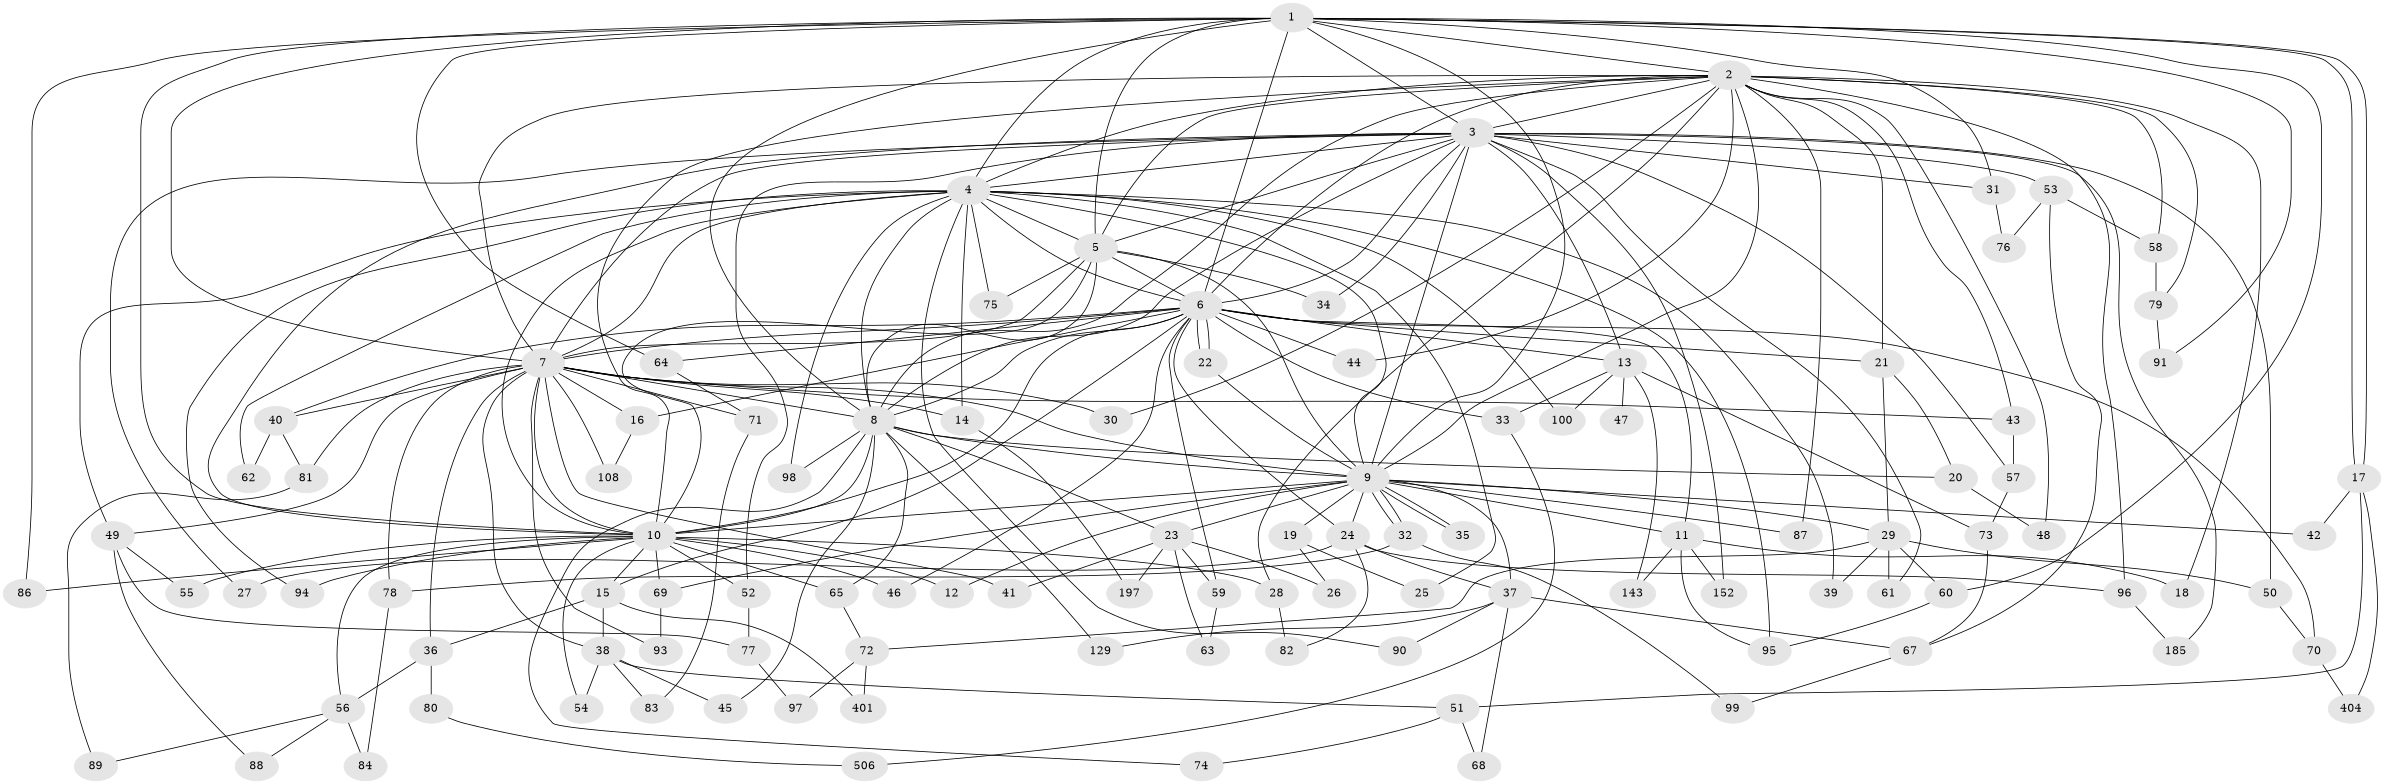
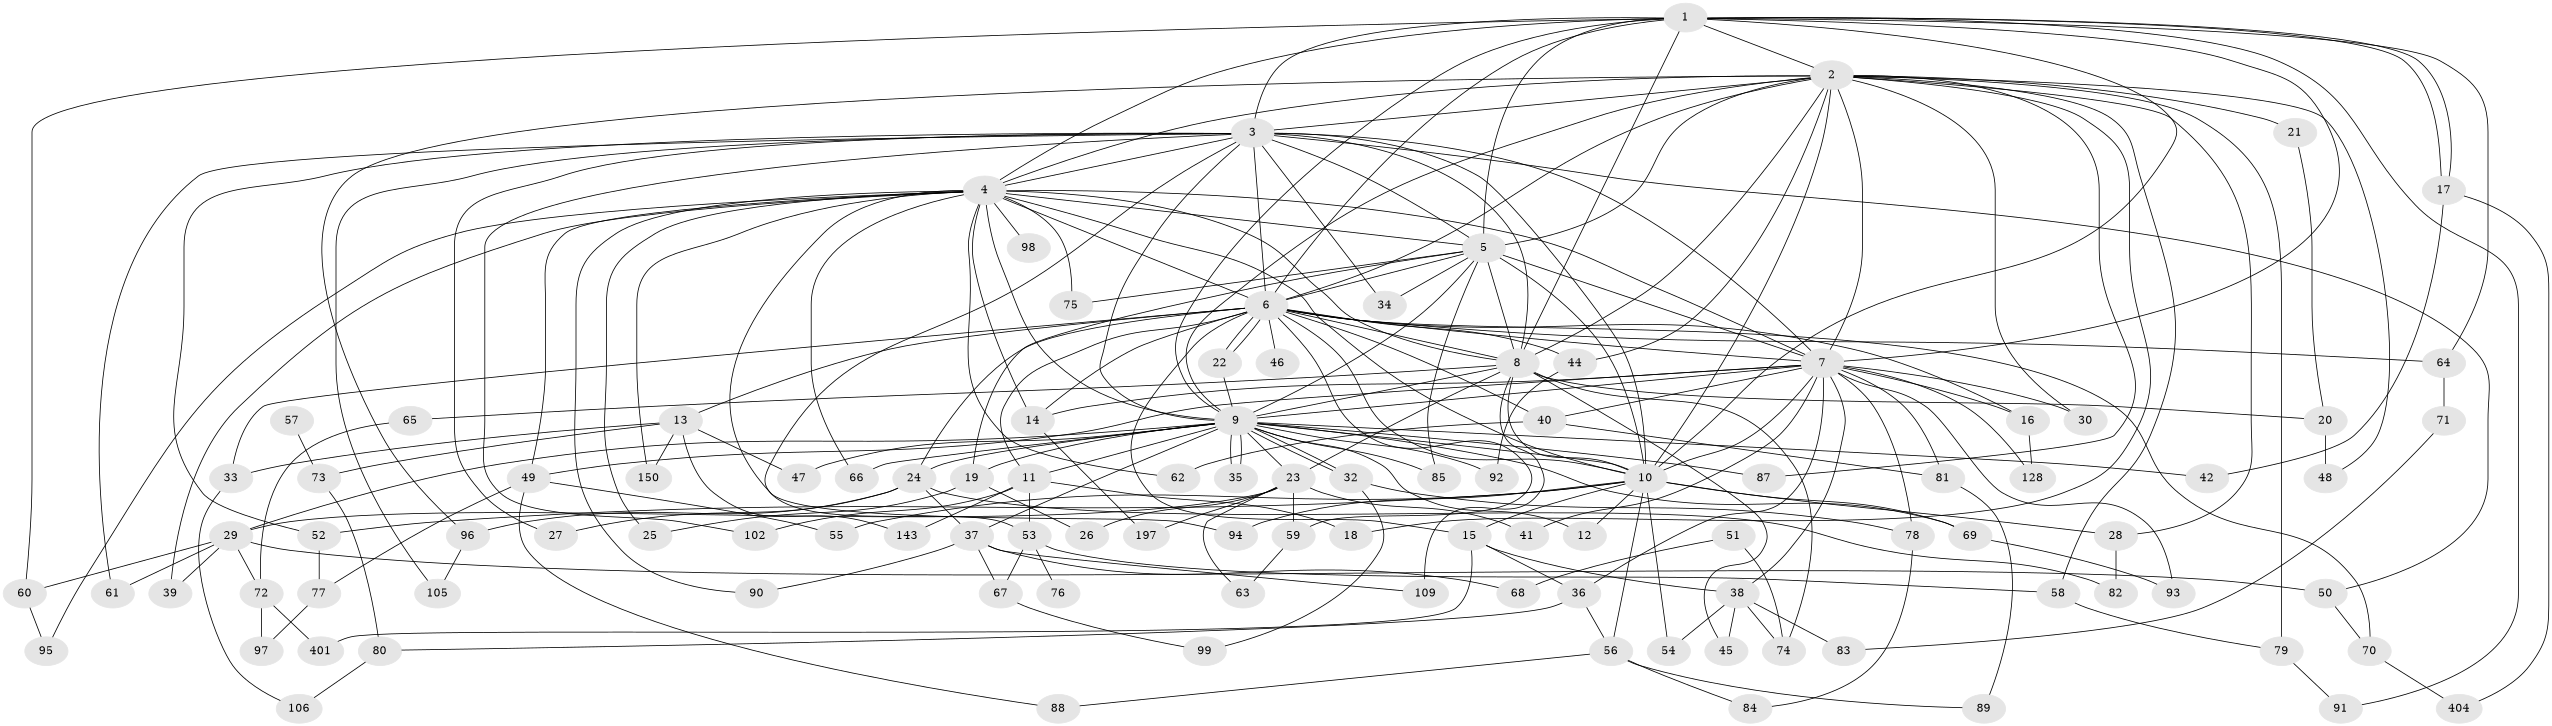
  graph {
    node [color=gray90 style=filled]
    1
    2
    3
    4
    5
    6
    7
    8
    9
    10
    17
-   31
    60
    64
-   86
    91
    18
    21
    28
    30
-   43
    44
    48
    58
    79
    87
    96
    13
    27
    34
    50
    52
    53
    57
    61
-   102 [label=152]
-   105 [label=185]
+   102
+   105
    14
    25
    39
    49
    62
+   66
    75
    90
    94
    95
    98
-   100
+   100 [label=150]
    19
+   85
    11
    15
    16
    22
    24
    33
    40
    46
    59
    70
    36
    38
    41
    71
    78
    81
    93
-   108
+   108 [label=128]
    20
    23
    45
    65
    74
-   109 [label=129]
+   109
    12
    29
    32
    35
    37
    42
    47
    69
+   92
    54
    55
    56
    51
    n89 [label=404]
    76
    82
    n92 [label=143]
    73
    77
    67
    n96 [label=197]
    88
    26
    n99 [label=401]
-   106 [label=506]
+   106
    63
    80
    83
    84
    89
    72
    99
    68
    97
    1 -- 2
    1 -- 3
    1 -- 4
    1 -- 5
    1 -- 6
    1 -- 7
    1 -- 8
    1 -- 9
    1 -- 10
    1 -- 17
    1 -- 17
-   1 -- 31
    1 -- 60
    1 -- 64
-   1 -- 86
    1 -- 91
    2 -- 3
    2 -- 4
    2 -- 5
    2 -- 6
    2 -- 7
    2 -- 8
    2 -- 9
    2 -- 10
    2 -- 18
    2 -- 21
    2 -- 28
    2 -- 30
-   2 -- 43
    2 -- 44
    2 -- 48
    2 -- 58
    2 -- 79
    2 -- 87
    2 -- 96
    3 -- 4
    3 -- 5
    3 -- 6
    3 -- 7
    3 -- 8
    3 -- 9
    3 -- 10
-   3 -- 31
-   3 -- 13
    3 -- 27
    3 -- 34
    3 -- 50
    3 -- 52
    3 -- 53
-   3 -- 57
    3 -- 61
    3 -- 102
    3 -- 105
    4 -- 5
    4 -- 6
    4 -- 7
    4 -- 8
    4 -- 9
    4 -- 10
    4 -- 14
    4 -- 25
    4 -- 39
    4 -- 49
    4 -- 62
+   4 -- 66
    4 -- 75
    4 -- 90
    4 -- 94
    4 -- 95
    4 -- 98
    4 -- 100
    5 -- 6
    5 -- 7
    5 -- 8
    5 -- 9
    5 -- 10
    5 -- 34
    5 -- 75
+   5 -- 19
+   5 -- 85
    6 -- 7
    6 -- 8
    6 -- 10
    6 -- 64
-   6 -- 21
+   6 -- 14
    6 -- 44
    6 -- 13
    6 -- 11
    6 -- 15
    6 -- 16
    6 -- 22
    6 -- 22
    6 -- 24
    6 -- 33
    6 -- 40
    6 -- 46
    6 -- 59
    6 -- 70
-   7 -- 8
    7 -- 9
    7 -- 10
    7 -- 30
-   7 -- 43
    7 -- 14
    7 -- 49
    7 -- 16
    7 -- 40
    7 -- 36
    7 -- 38
    7 -- 41
-   7 -- 71
    7 -- 78
    7 -- 81
    7 -- 93
    7 -- 108
    8 -- 9
    8 -- 10
-   8 -- 98
    8 -- 20
    8 -- 23
    8 -- 45
    8 -- 65
    8 -- 74
    8 -- 109
    9 -- 10
    9 -- 87
+   9 -- 66
    9 -- 19
+   9 -- 85
    9 -- 11
    9 -- 24
    9 -- 23
    9 -- 12
    9 -- 29
    9 -- 32
    9 -- 32
    9 -- 35
    9 -- 35
    9 -- 37
    9 -- 42
+   9 -- 47
    9 -- 69
-   10 -- 86
+   9 -- 92
    10 -- 28
    10 -- 52
    10 -- 94
    10 -- 15
-   10 -- 46
-   10 -- 65
    10 -- 12
    10 -- 69
    10 -- 54
    10 -- 55
    10 -- 56
    17 -- 42
-   17 -- 51
    17 -- n89
-   31 -- 76
    60 -- 95
    64 -- 71
    21 -- 20
-   21 -- 29
+   23 -- 29
    28 -- 82
-   43 -- 57
+   44 -- 92
    58 -- 79
    79 -- 91
    96 -- 105
    13 -- 100
    13 -- 33
    13 -- 47
    13 -- n92
    13 -- 73
    50 -- 70
    52 -- 77
    53 -- 58
    53 -- 76
    53 -- 67
    57 -- 73
    14 -- n96
    49 -- 55
    49 -- 77
    49 -- 88
    19 -- 25
    19 -- 26
    11 -- 18
-   11 -- 95
+   11 -- 53
    11 -- 102
    11 -- n92
    15 -- 36
    15 -- 38
    15 -- n99
    16 -- 108
    22 -- 9
    24 -- 96
    24 -- 27
    24 -- 37
    24 -- 82
    33 -- 106
    40 -- 62
    40 -- 81
    59 -- 63
    70 -- n89
    36 -- 56
    36 -- 80
    38 -- 45
    38 -- 54
-   38 -- 51
+   38 -- 74
    38 -- 83
    71 -- 83
    78 -- 84
    81 -- 89
    20 -- 48
    23 -- 59
    23 -- 41
    23 -- n96
    23 -- 26
    23 -- 63
    65 -- 72
    29 -- 60
    29 -- 50
    29 -- 61
    29 -- 39
    29 -- 72
    32 -- 78
    32 -- 99
    37 -- 90
    37 -- 109
    37 -- 67
    37 -- 68
    69 -- 93
    56 -- 88
    56 -- 84
    56 -- 89
    51 -- 74
    51 -- 68
-   73 -- 67
+   73 -- 80
    77 -- 97
    67 -- 99
    80 -- 106
    72 -- n99
    72 -- 97
  }
